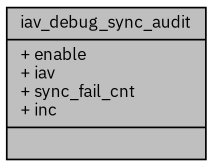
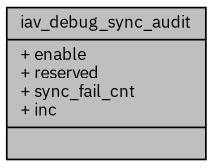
  digraph {
    fontname="IBM Plex Sans"
-   n1 [color=black fillcolor=grey75 fontcolor=black fontname="IBM Plex Sans" fontsize=10 height=0.2 label="{iav_debug_sync_audit\n|+ enable\l+ iav\l+ sync_fail_cnt\l+ inc\l|}" shape=record style=filled width=0.4]
+   n1 [color=black fillcolor=grey75 fontcolor=black fontname="IBM Plex Sans" fontsize=10 height=0.2 label="{iav_debug_sync_audit\n|+ enable\l+ reserved\l+ sync_fail_cnt\l+ inc\l|}" shape=record style=filled width=0.4]
  }
